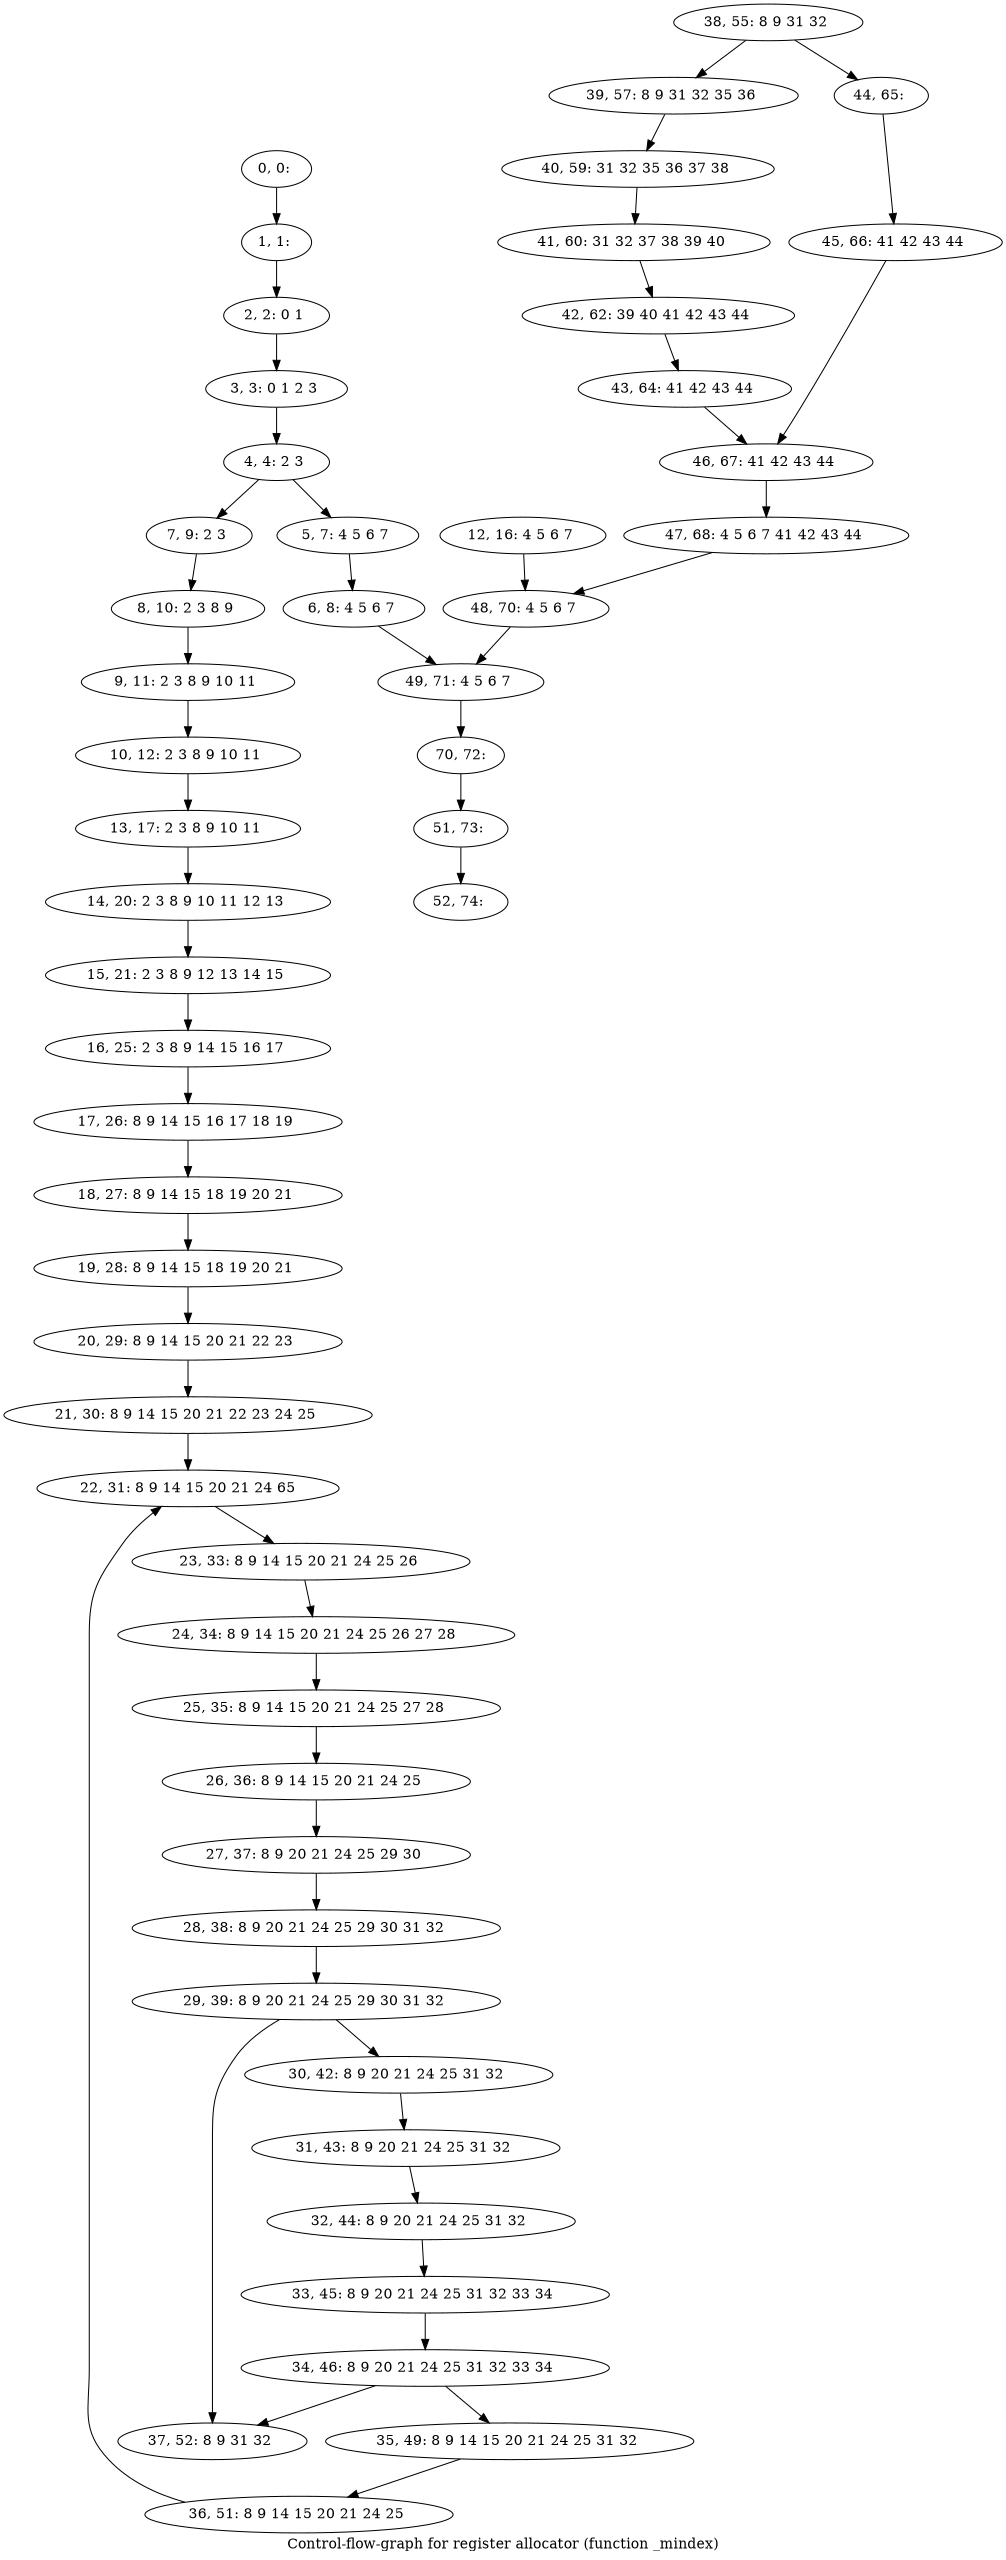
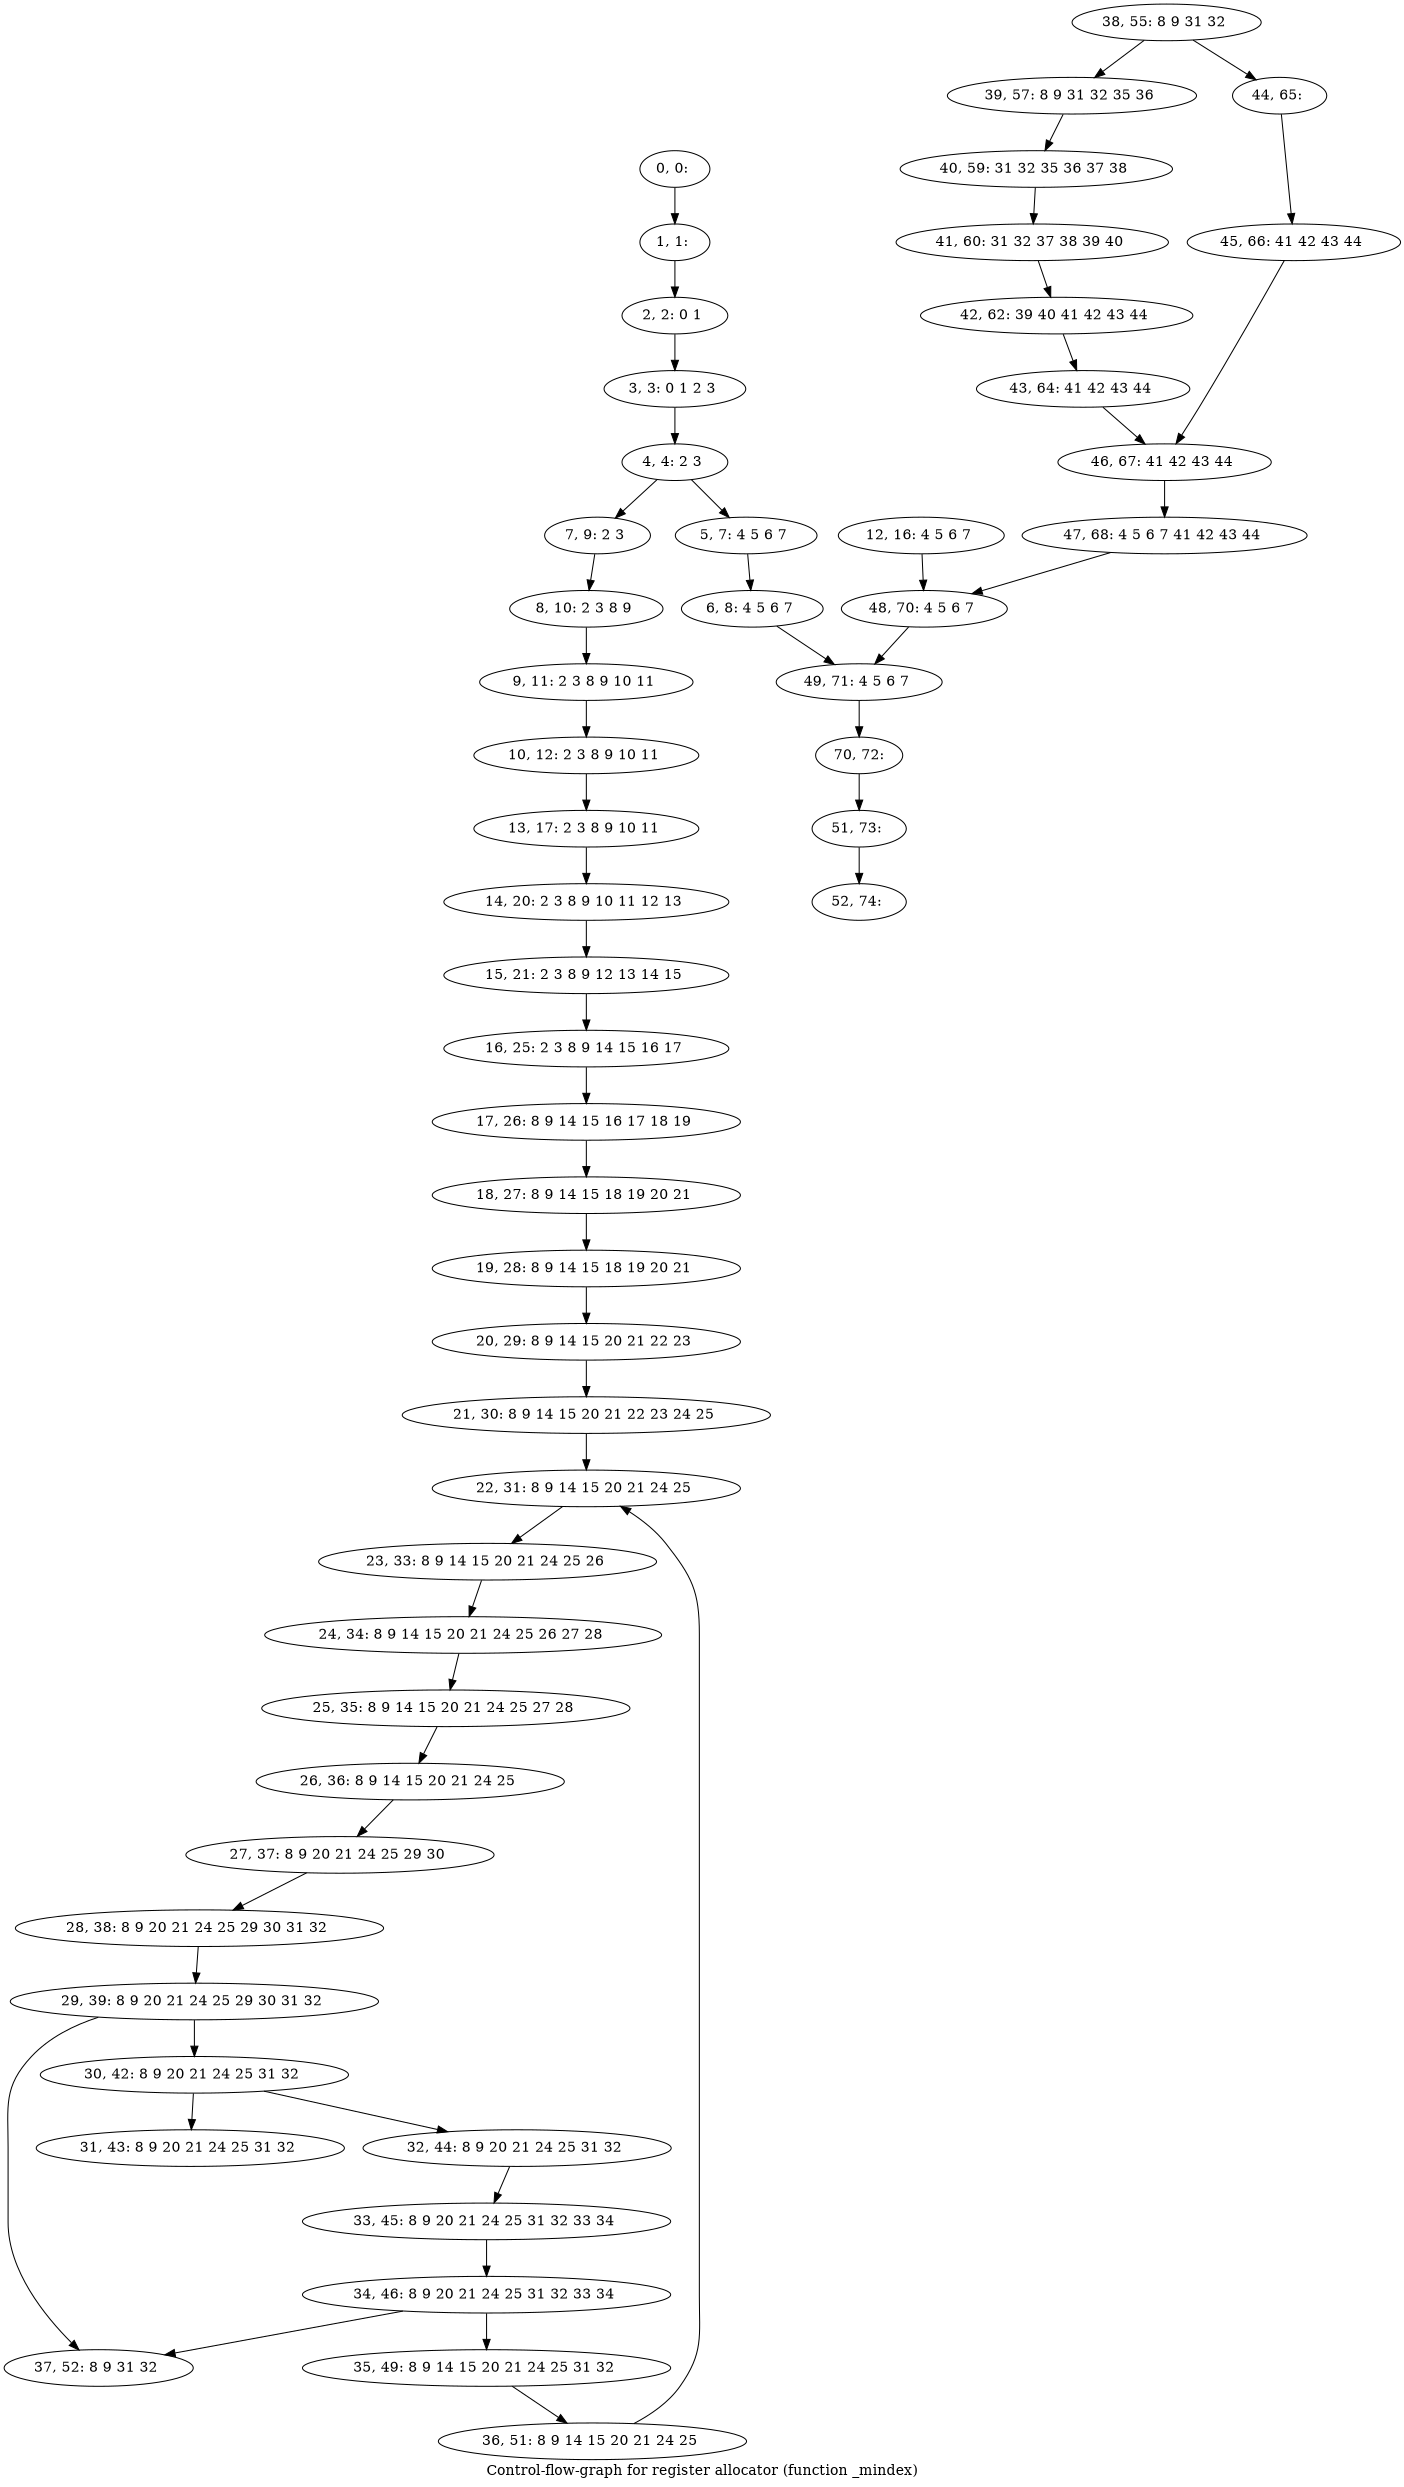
  digraph {
    label="Control-flow-graph for register allocator (function _mindex)"
    n1 [label="0, 0: "]
    n2 [label="1, 1: "]
    n3 [label="2, 2: 0 1 "]
    n4 [label="3, 3: 0 1 2 3 "]
    n5 [label="4, 4: 2 3 "]
    n6 [label="5, 7: 4 5 6 7 "]
    n7 [label="7, 9: 2 3 "]
    n8 [label="6, 8: 4 5 6 7 "]
    n9 [label="8, 10: 2 3 8 9 "]
    n10 [label="49, 71: 4 5 6 7 "]
    n11 [label="48, 70: 4 5 6 7 "]
    n12 [label="9, 11: 2 3 8 9 10 11 "]
    n13 [label="10, 12: 2 3 8 9 10 11 "]
    n14 [label="13, 17: 2 3 8 9 10 11 "]
    n15 [label="14, 20: 2 3 8 9 10 11 12 13 "]
    n16 [label="12, 16: 4 5 6 7 "]
    n17 [label="15, 21: 2 3 8 9 12 13 14 15 "]
    n18 [label="16, 25: 2 3 8 9 14 15 16 17 "]
    n19 [label="17, 26: 8 9 14 15 16 17 18 19 "]
    n20 [label="18, 27: 8 9 14 15 18 19 20 21 "]
    n21 [label="19, 28: 8 9 14 15 18 19 20 21 "]
    n22 [label="20, 29: 8 9 14 15 20 21 22 23 "]
    n23 [label="21, 30: 8 9 14 15 20 21 22 23 24 25 "]
-   n24 [label="22, 31: 8 9 14 15 20 21 24 65"]
+   n24 [label="22, 31: 8 9 14 15 20 21 24 25 "]
    n25 [label="23, 33: 8 9 14 15 20 21 24 25 26 "]
    n26 [label="24, 34: 8 9 14 15 20 21 24 25 26 27 28 "]
    n27 [label="25, 35: 8 9 14 15 20 21 24 25 27 28 "]
    n28 [label="26, 36: 8 9 14 15 20 21 24 25 "]
    n29 [label="27, 37: 8 9 20 21 24 25 29 30 "]
    n30 [label="28, 38: 8 9 20 21 24 25 29 30 31 32 "]
    n31 [label="29, 39: 8 9 20 21 24 25 29 30 31 32 "]
    n32 [label="30, 42: 8 9 20 21 24 25 31 32 "]
    n33 [label="37, 52: 8 9 31 32 "]
    n34 [label="31, 43: 8 9 20 21 24 25 31 32 "]
    n35 [label="32, 44: 8 9 20 21 24 25 31 32 "]
    n36 [label="33, 45: 8 9 20 21 24 25 31 32 33 34 "]
    n37 [label="34, 46: 8 9 20 21 24 25 31 32 33 34 "]
    n38 [label="35, 49: 8 9 14 15 20 21 24 25 31 32 "]
    n39 [label="36, 51: 8 9 14 15 20 21 24 25 "]
    n40 [label="38, 55: 8 9 31 32 "]
    n41 [label="39, 57: 8 9 31 32 35 36 "]
    n42 [label="44, 65: "]
    n43 [label="40, 59: 31 32 35 36 37 38 "]
    n44 [label="45, 66: 41 42 43 44 "]
    n45 [label="41, 60: 31 32 37 38 39 40 "]
    n46 [label="42, 62: 39 40 41 42 43 44 "]
    n47 [label="43, 64: 41 42 43 44 "]
    n48 [label="46, 67: 41 42 43 44 "]
    n49 [label="47, 68: 4 5 6 7 41 42 43 44 "]
    n50 [label="70, 72:"]
    n51 [label="51, 73: "]
    n52 [label="52, 74: "]
    n1 -> n2
    n2 -> n3
    n3 -> n4
    n4 -> n5
    n5 -> n6
    n5 -> n7
    n6 -> n8
    n7 -> n9
    n8 -> n10
    n9 -> n12
    n10 -> n50
    n11 -> n10
    n12 -> n13
    n13 -> n14
    n14 -> n15
    n15 -> n17
    n16 -> n11
    n17 -> n18
    n18 -> n19
    n19 -> n20
    n20 -> n21
    n21 -> n22
    n22 -> n23
    n23 -> n24
    n24 -> n25
    n25 -> n26
    n26 -> n27
    n27 -> n28
    n28 -> n29
    n29 -> n30
    n30 -> n31
    n31 -> n32
    n31 -> n33
    n32 -> n34
-   n34 -> n35
+   n32 -> n35
    n35 -> n36
    n36 -> n37
    n37 -> n33
    n37 -> n38
    n38 -> n39
    n39 -> n24
    n40 -> n41
    n40 -> n42
    n41 -> n43
    n42 -> n44
    n43 -> n45
    n44 -> n48
    n45 -> n46
    n46 -> n47
    n47 -> n48
    n48 -> n49
    n49 -> n11
    n50 -> n51
    n51 -> n52
  }
